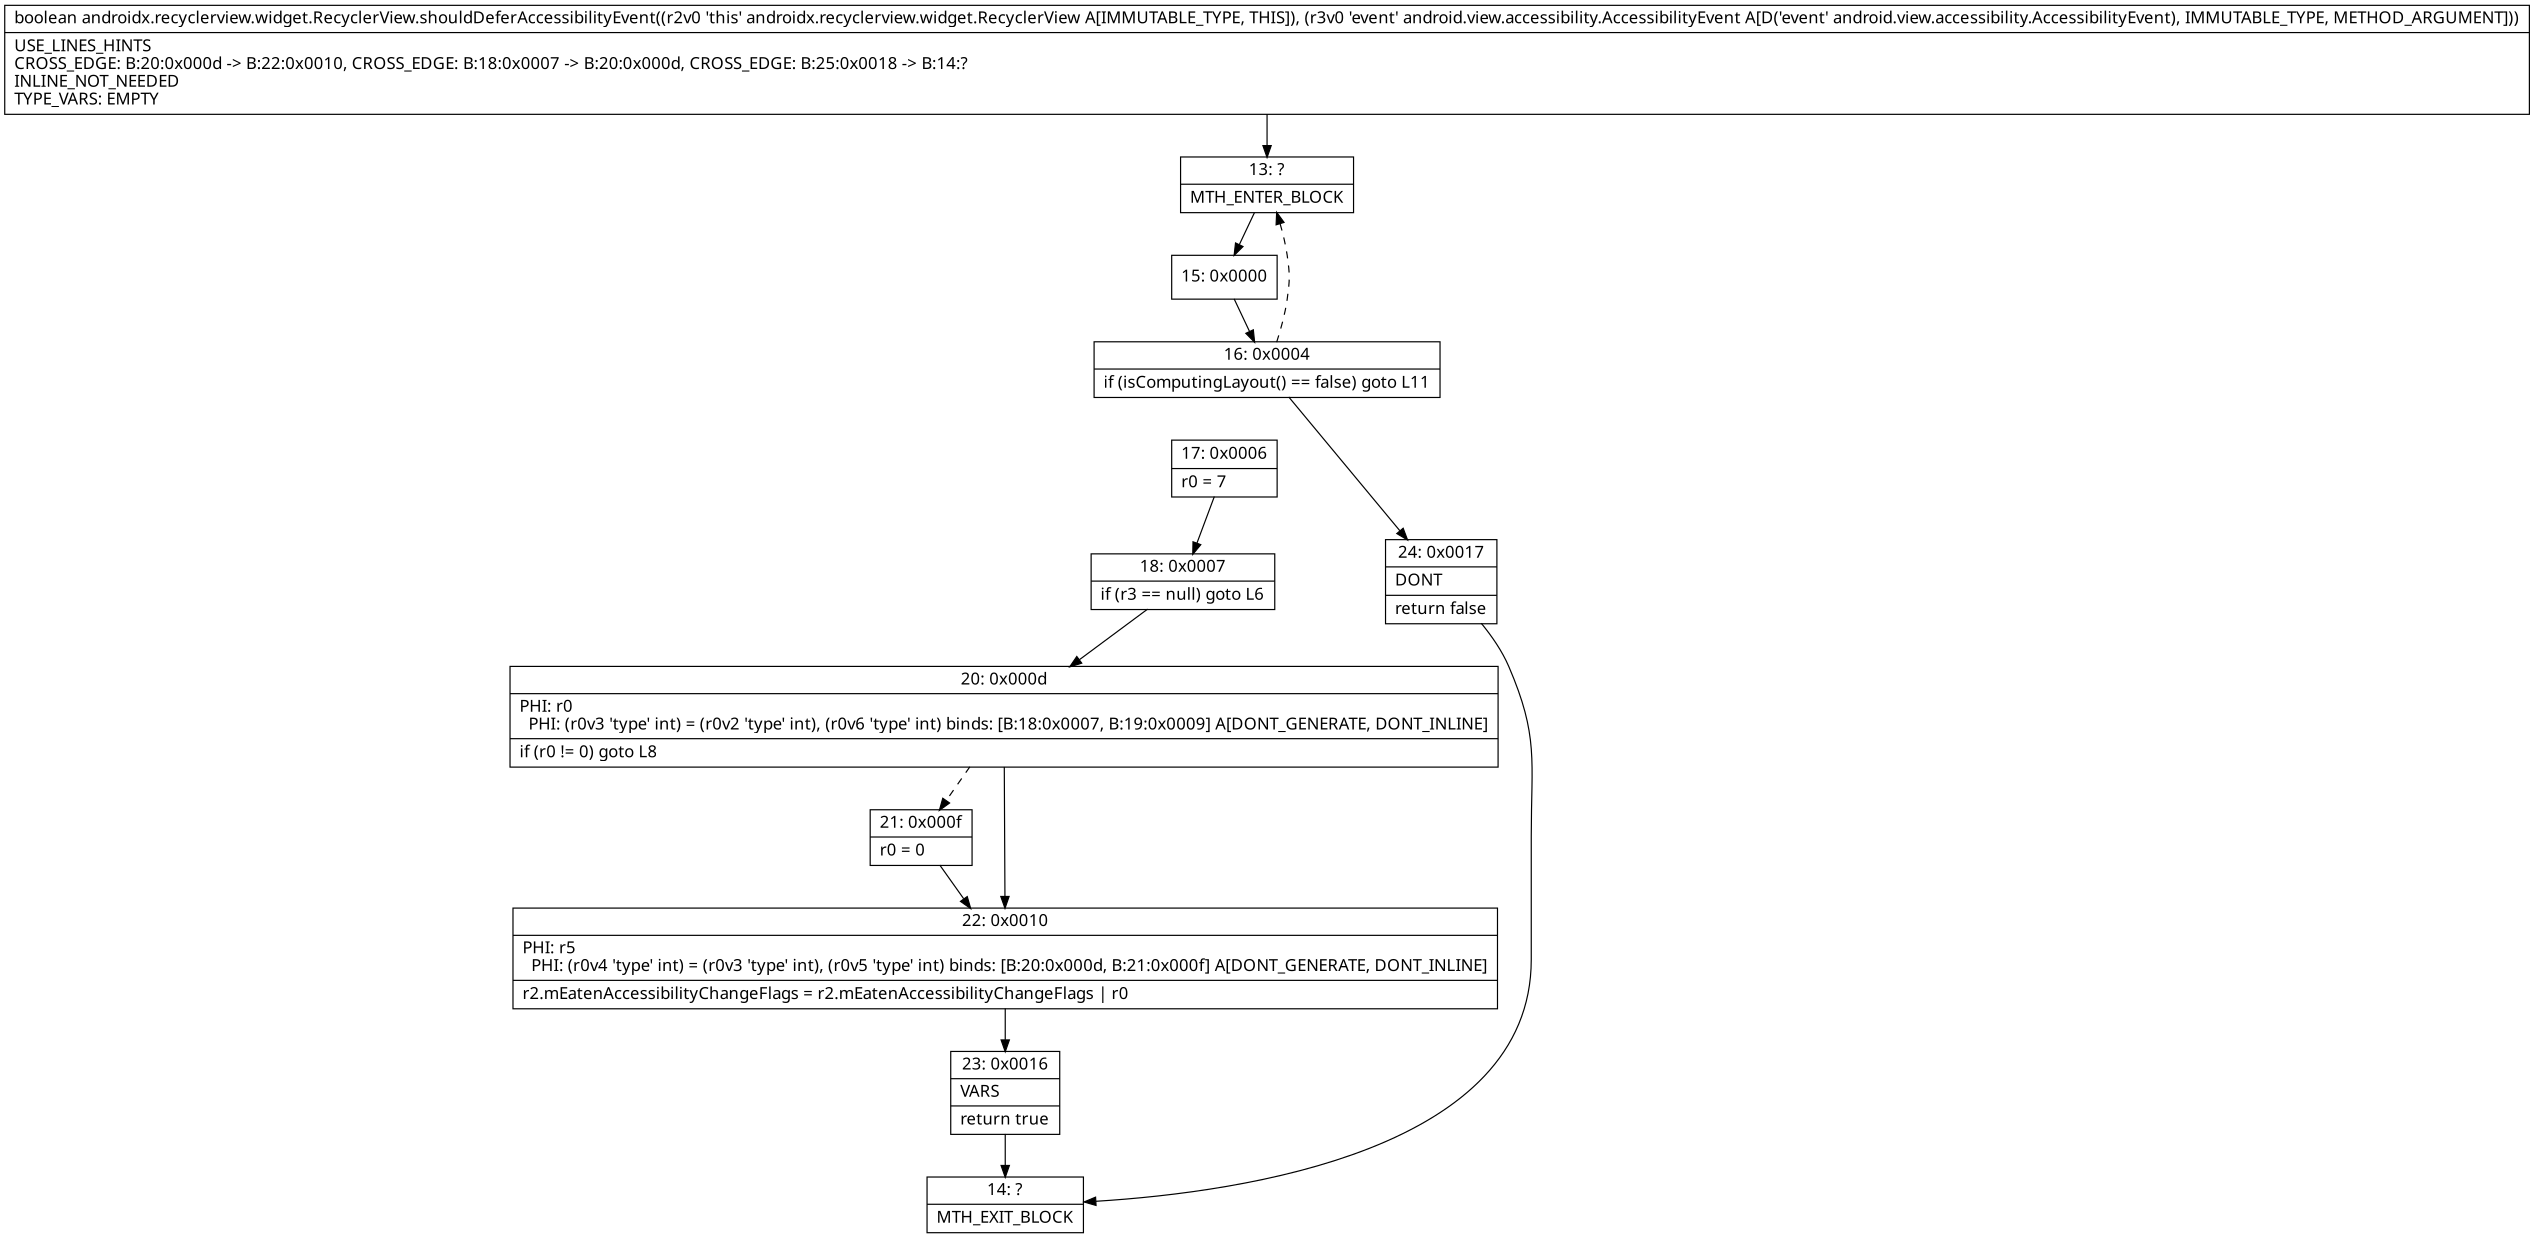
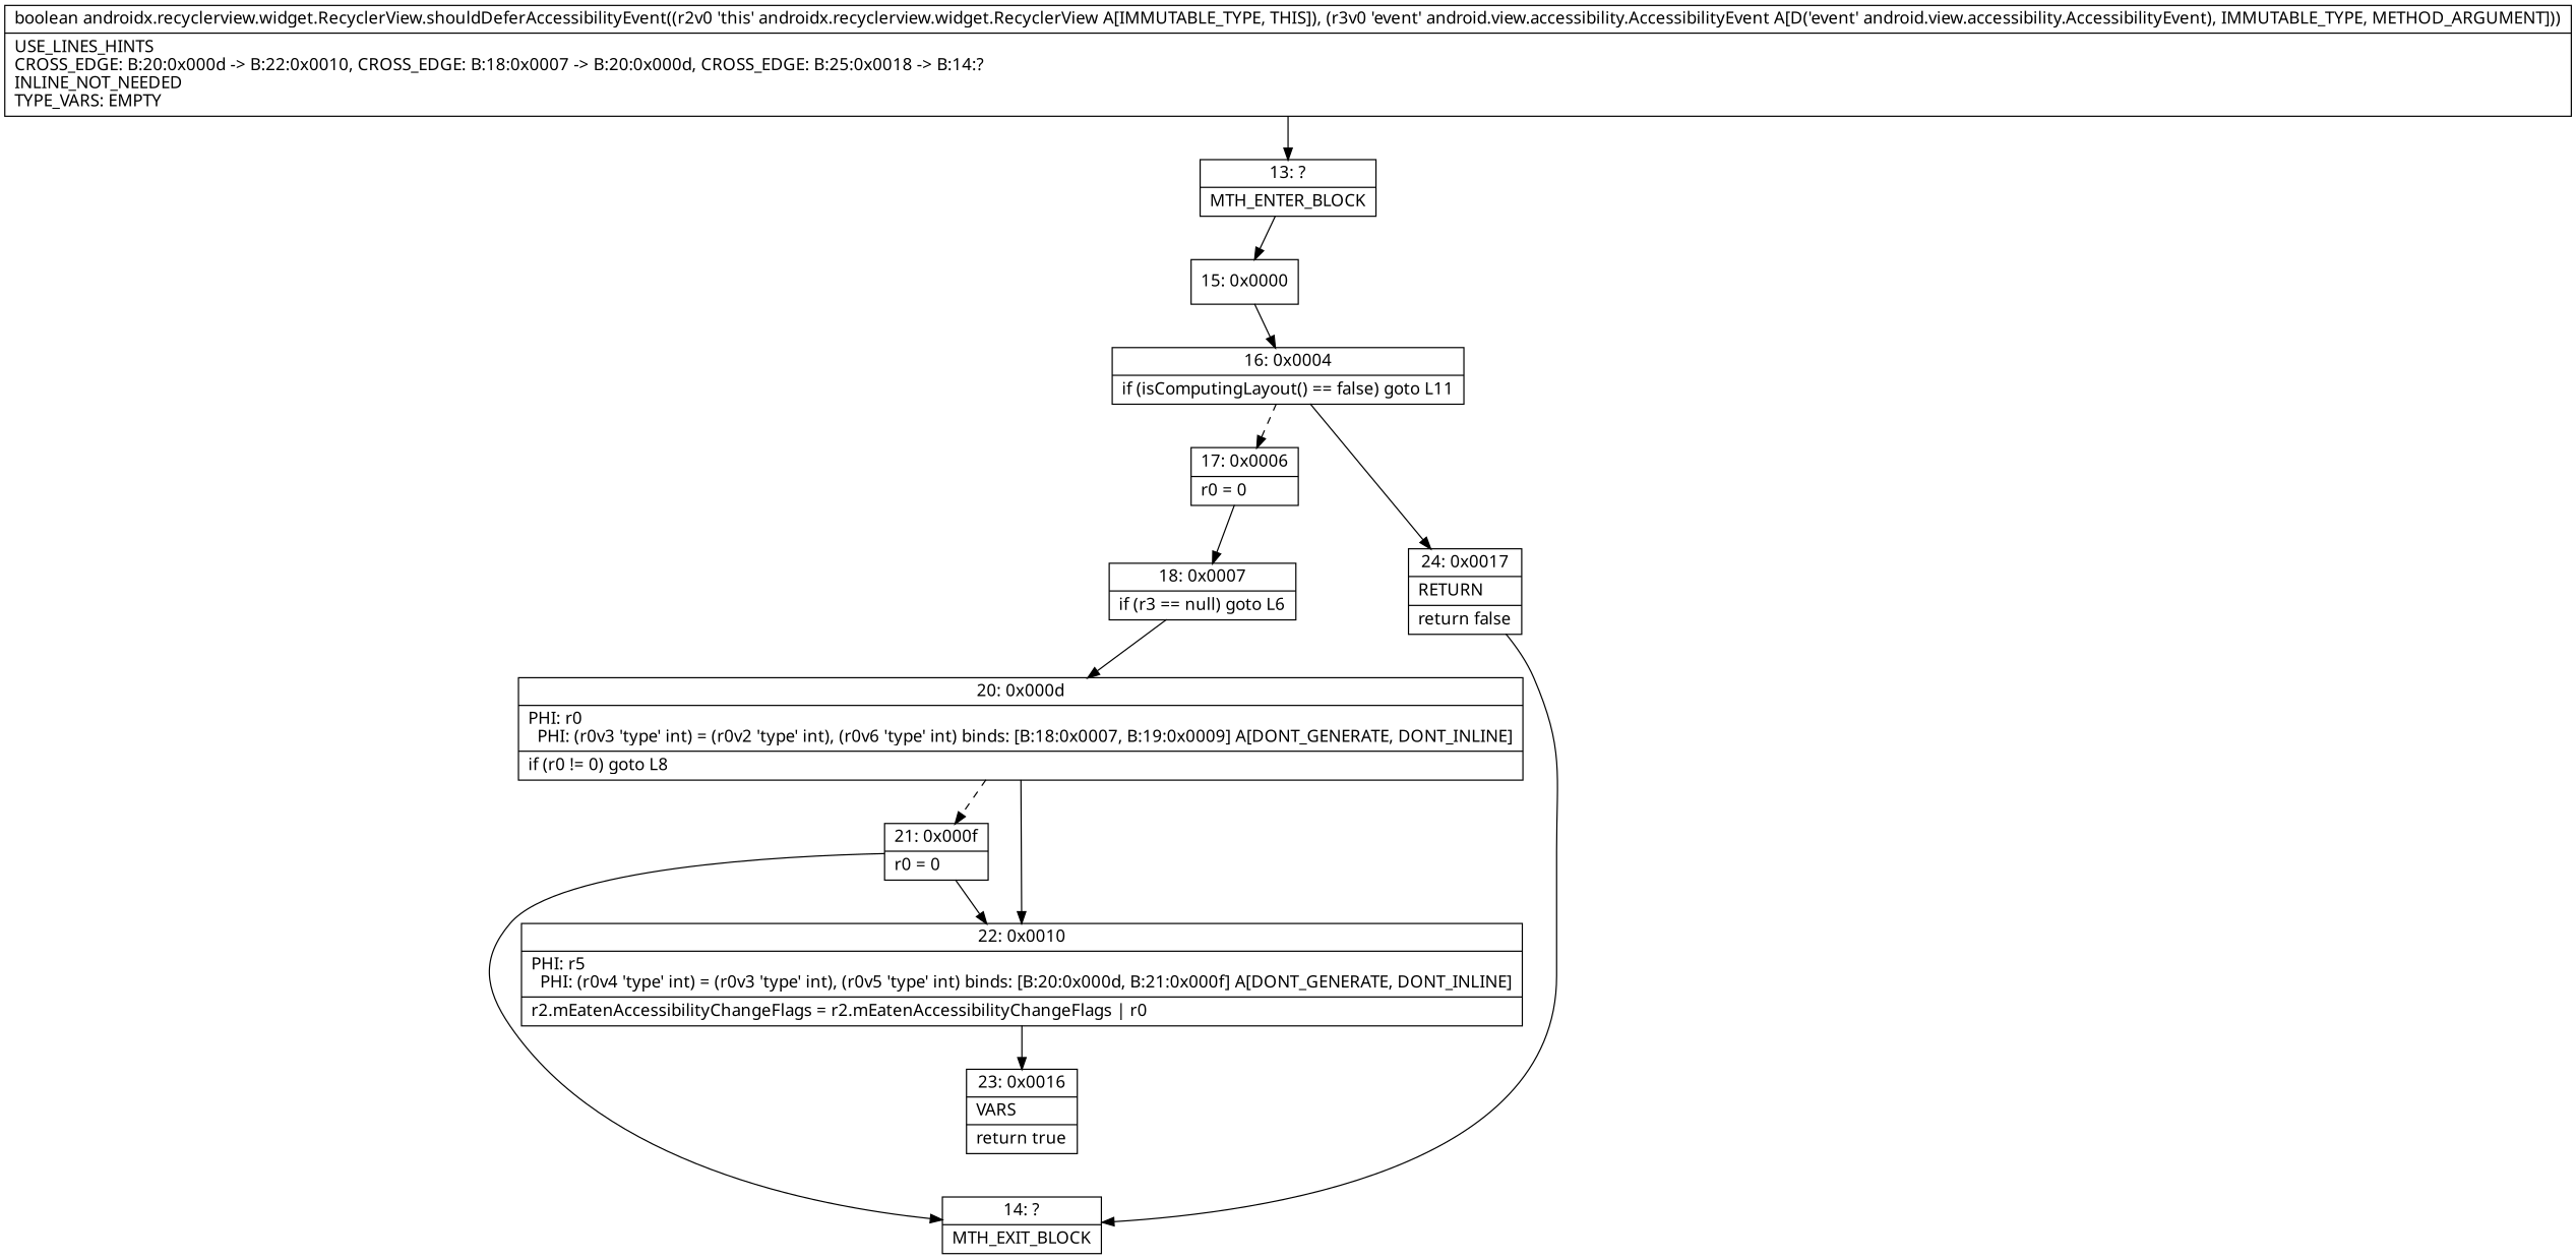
  digraph {
    fontname="Noto Sans"
    node [fontname="Noto Sans" shape=record]
    edge [fontname="Noto Sans"]
    n1 [label="{13\:\ ?|MTH_ENTER_BLOCK\l}"]
    n2 [label="{15\:\ 0x0000}"]
    n3 [label="{16\:\ 0x0004|if (isComputingLayout() == false) goto L11\l}"]
-   n4 [label="{17\:\ 0x0006|r0 = 7\l}"]
-   n5 [label="{24\:\ 0x0017|DONT\l|return false\l}"]
+   n4 [label="{17\:\ 0x0006|r0 = 0\l}"]
+   n5 [label="{24\:\ 0x0017|RETURN\l|return false\l}"]
    n6 [label="{18\:\ 0x0007|if (r3 == null) goto L6\l}"]
    n7 [label="{14\:\ ?|MTH_EXIT_BLOCK\l}"]
    n8 [label="{20\:\ 0x000d|PHI: r0 \l  PHI: (r0v3 'type' int) = (r0v2 'type' int), (r0v6 'type' int) binds: [B:18:0x0007, B:19:0x0009] A[DONT_GENERATE, DONT_INLINE]\l|if (r0 != 0) goto L8\l}"]
    n9 [label="{21\:\ 0x000f|r0 = 0\l}"]
    n10 [label="{22\:\ 0x0010|PHI: r5 \l  PHI: (r0v4 'type' int) = (r0v3 'type' int), (r0v5 'type' int) binds: [B:20:0x000d, B:21:0x000f] A[DONT_GENERATE, DONT_INLINE]\l|r2.mEatenAccessibilityChangeFlags = r2.mEatenAccessibilityChangeFlags \| r0\l}"]
    n11 [label="{23\:\ 0x0016|VARS\l|return true\l}"]
    n12 [label="{boolean androidx.recyclerview.widget.RecyclerView.shouldDeferAccessibilityEvent((r2v0 'this' androidx.recyclerview.widget.RecyclerView A[IMMUTABLE_TYPE, THIS]), (r3v0 'event' android.view.accessibility.AccessibilityEvent A[D('event' android.view.accessibility.AccessibilityEvent), IMMUTABLE_TYPE, METHOD_ARGUMENT]))  | USE_LINES_HINTS\lCROSS_EDGE: B:20:0x000d \-\> B:22:0x0010, CROSS_EDGE: B:18:0x0007 \-\> B:20:0x000d, CROSS_EDGE: B:25:0x0018 \-\> B:14:?\lINLINE_NOT_NEEDED\lTYPE_VARS: EMPTY\l}"]
    n1 -> n2
    n2 -> n3
-   n3 -> n1 [style=dashed]
+   n3 -> n4 [style=dashed]
    n3 -> n5
    n4 -> n6
    n5 -> n7
    n6 -> n8
    n8 -> n9 [style=dashed]
    n8 -> n10
    n9 -> n10
    n10 -> n11
-   n11 -> n7
+   n9 -> n7
    n12 -> n1
  }
